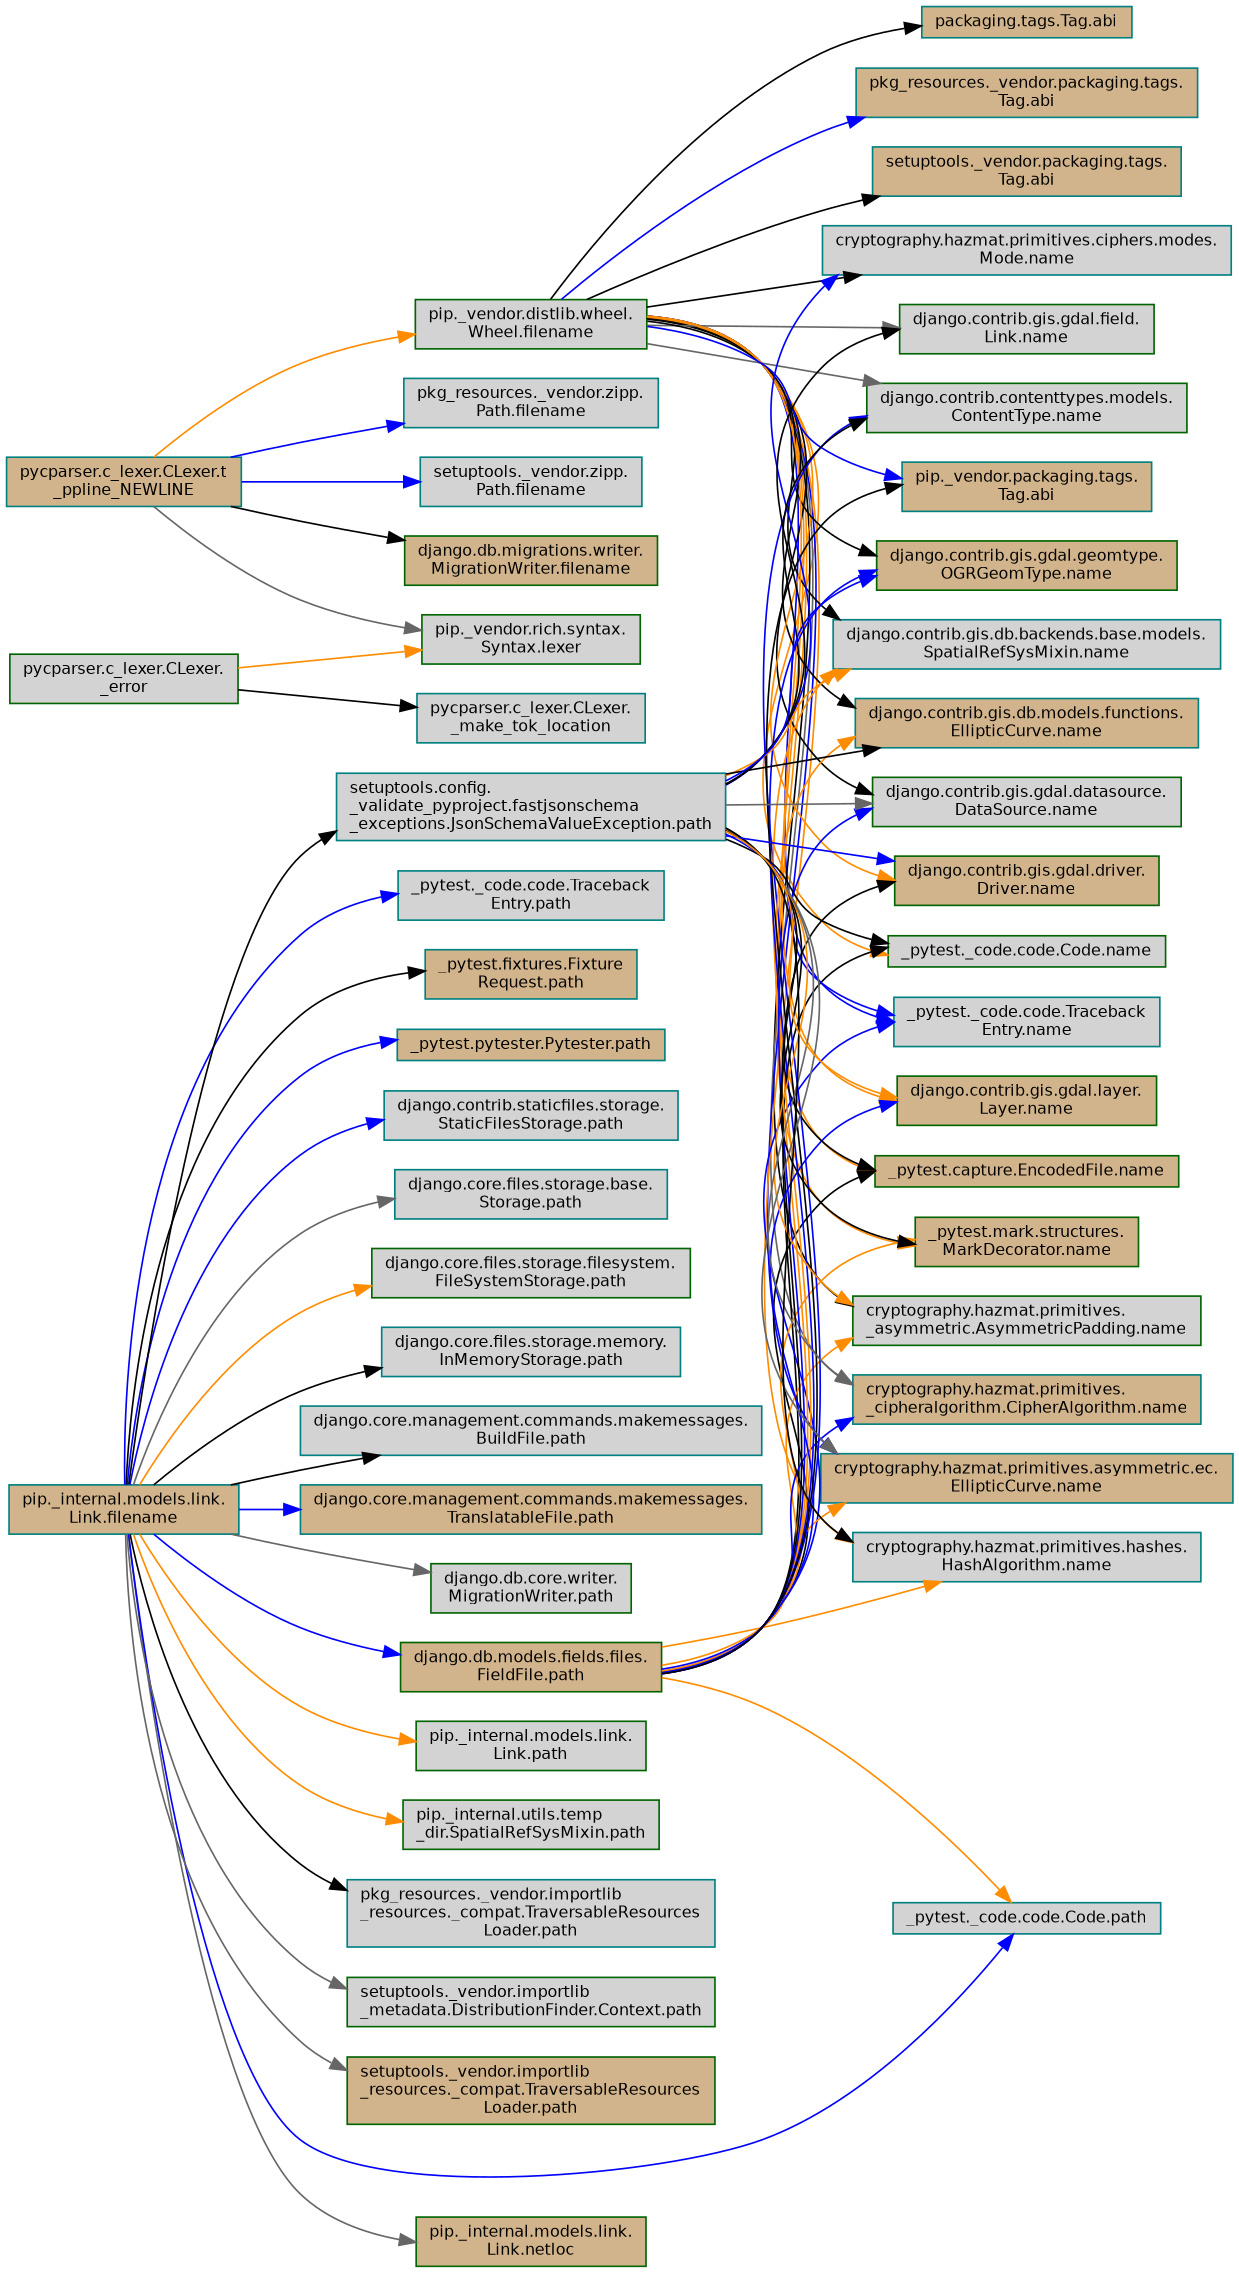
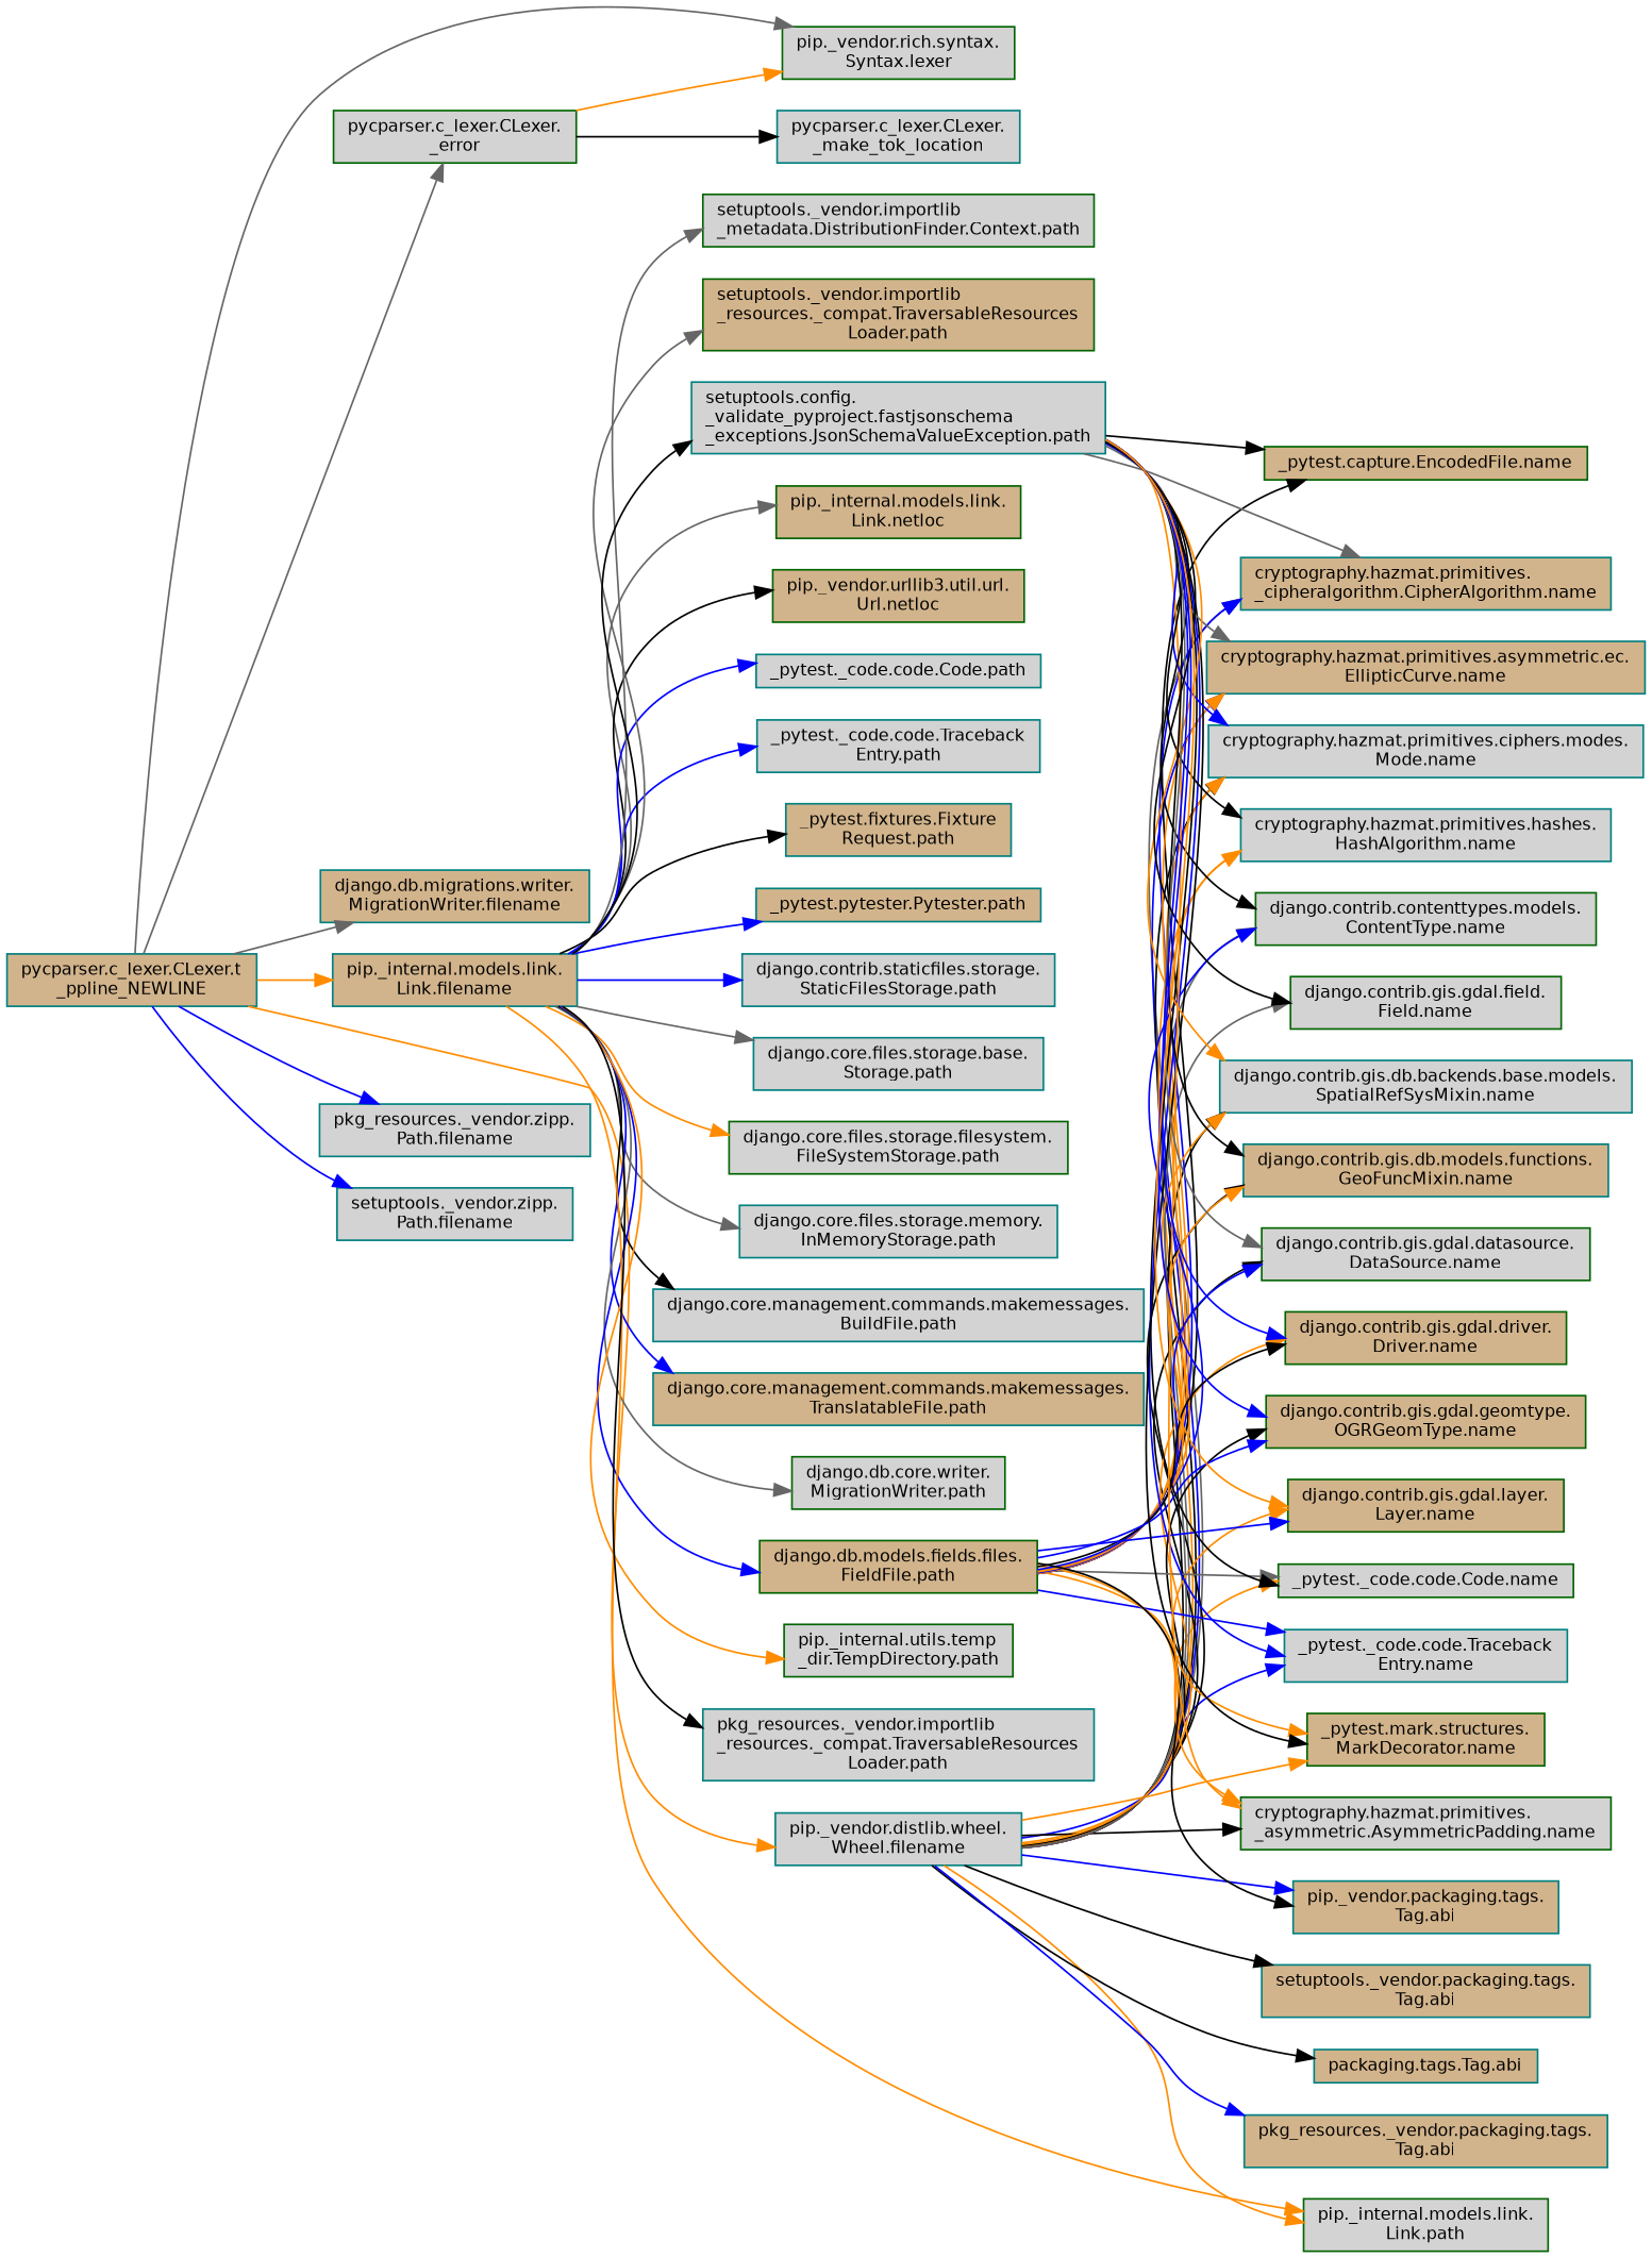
  digraph {
    rankdir=LR
    node [color=teal fillcolor=lightgrey fontname=Helvetica fontsize=10 shape=box style=filled]
    edge [color=black fontname=Helvetica fontsize=10 labelfontname=Helvetica labelfontsize=10 style=solid]
    n1 [fillcolor=tan fontcolor=black height=0.2 label="pycparser.c_lexer.CLexer.t\l_ppline_NEWLINE" width=0.4]
    n2 [color=darkgreen height=0.2 label="pycparser.c_lexer.CLexer.\l_error" width=0.4]
    n3 [color=darkgreen height=0.2 label="pip._vendor.rich.syntax.\lSyntax.lexer" width=0.4]
-   n4 [color=darkgreen fillcolor=tan height=0.2 label="django.db.migrations.writer.\lMigrationWriter.filename" width=0.4]
+   n4 [fillcolor=tan height=0.2 label="django.db.migrations.writer.\lMigrationWriter.filename" width=0.4]
    n5 [fillcolor=tan height=0.2 label="pip._internal.models.link.\lLink.filename" width=0.4]
-   n6 [color=darkgreen height=0.2 label="pip._vendor.distlib.wheel.\lWheel.filename" width=0.4]
+   n6 [height=0.2 label="pip._vendor.distlib.wheel.\lWheel.filename" width=0.4]
    n7 [height=0.2 label="pkg_resources._vendor.zipp.\lPath.filename" width=0.4]
    n8 [height=0.2 label="setuptools._vendor.zipp.\lPath.filename" width=0.4]
    n9 [height=0.2 label="pycparser.c_lexer.CLexer.\l_make_tok_location" width=0.4]
    n10 [color=darkgreen fillcolor=tan height=0.2 label="pip._internal.models.link.\lLink.netloc" width=0.4]
+   n11 [color=darkgreen fillcolor=tan height=0.2 label="pip._vendor.urllib3.util.url.\lUrl.netloc" width=0.4]
    n12 [height=0.2 label="_pytest._code.code.Code.path" width=0.4]
    n13 [height=0.2 label="_pytest._code.code.Traceback\lEntry.path" width=0.4]
    n14 [fillcolor=tan height=0.2 label="_pytest.fixtures.Fixture\lRequest.path" width=0.4]
    n15 [fillcolor=tan height=0.2 label="_pytest.pytester.Pytester.path" width=0.4]
    n16 [height=0.2 label="django.contrib.staticfiles.storage.\lStaticFilesStorage.path" width=0.4]
    n17 [height=0.2 label="django.core.files.storage.base.\lStorage.path" width=0.4]
    n18 [color=darkgreen height=0.2 label="django.core.files.storage.filesystem.\lFileSystemStorage.path" width=0.4]
    n19 [height=0.2 label="django.core.files.storage.memory.\lInMemoryStorage.path" width=0.4]
    n20 [height=0.2 label="django.core.management.commands.makemessages.\lBuildFile.path" width=0.4]
    n21 [fillcolor=tan height=0.2 label="django.core.management.commands.makemessages.\lTranslatableFile.path" width=0.4]
    n22 [color=darkgreen height=0.2 label="django.db.core.writer.\lMigrationWriter.path" width=0.4]
    n23 [color=darkgreen fillcolor=tan height=0.2 label="django.db.models.fields.files.\lFieldFile.path" width=0.4]
    n24 [color=darkgreen height=0.2 label="pip._internal.models.link.\lLink.path" width=0.4]
-   n25 [color=darkgreen height=0.2 label="pip._internal.utils.temp\l_dir.SpatialRefSysMixin.path" width=0.4]
+   n25 [color=darkgreen height=0.2 label="pip._internal.utils.temp\l_dir.TempDirectory.path" width=0.4]
    n26 [height=0.2 label="pkg_resources._vendor.importlib\l_resources._compat.TraversableResources\lLoader.path" width=0.4]
    n27 [color=darkgreen height=0.2 label="setuptools._vendor.importlib\l_metadata.DistributionFinder.Context.path" width=0.4]
    n28 [color=darkgreen fillcolor=tan height=0.2 label="setuptools._vendor.importlib\l_resources._compat.TraversableResources\lLoader.path" width=0.4]
    n29 [height=0.2 label="setuptools.config.\l_validate_pyproject.fastjsonschema\l_exceptions.JsonSchemaValueException.path" width=0.4]
    n30 [color=darkgreen height=0.2 label="_pytest._code.code.Code.name" width=0.4]
    n31 [height=0.2 label="_pytest._code.code.Traceback\lEntry.name" width=0.4]
    n32 [color=darkgreen fillcolor=tan height=0.2 label="_pytest.capture.EncodedFile.name" width=0.4]
    n33 [color=darkgreen fillcolor=tan height=0.2 label="_pytest.mark.structures.\lMarkDecorator.name" width=0.4]
    n34 [color=darkgreen height=0.2 label="cryptography.hazmat.primitives.\l_asymmetric.AsymmetricPadding.name" width=0.4]
    n35 [fillcolor=tan height=0.2 label="cryptography.hazmat.primitives.\l_cipheralgorithm.CipherAlgorithm.name" width=0.4]
    n36 [fillcolor=tan height=0.2 label="cryptography.hazmat.primitives.asymmetric.ec.\lEllipticCurve.name" width=0.4]
    n37 [height=0.2 label="cryptography.hazmat.primitives.ciphers.modes.\lMode.name" width=0.4]
    n38 [height=0.2 label="cryptography.hazmat.primitives.hashes.\lHashAlgorithm.name" width=0.4]
    n39 [color=darkgreen height=0.2 label="django.contrib.contenttypes.models.\lContentType.name" width=0.4]
    n40 [height=0.2 label="django.contrib.gis.db.backends.base.models.\lSpatialRefSysMixin.name" width=0.4]
-   n41 [fillcolor=tan height=0.2 label="django.contrib.gis.db.models.functions.\lEllipticCurve.name" width=0.4]
+   n41 [fillcolor=tan height=0.2 label="django.contrib.gis.db.models.functions.\lGeoFuncMixin.name" width=0.4]
    n42 [color=darkgreen height=0.2 label="django.contrib.gis.gdal.datasource.\lDataSource.name" width=0.4]
    n43 [color=darkgreen fillcolor=tan height=0.2 label="django.contrib.gis.gdal.driver.\lDriver.name" width=0.4]
-   n44 [color=darkgreen height=0.2 label="django.contrib.gis.gdal.field.\lLink.name" width=0.4]
+   n44 [color=darkgreen height=0.2 label="django.contrib.gis.gdal.field.\lField.name" width=0.4]
    n45 [color=darkgreen fillcolor=tan height=0.2 label="django.contrib.gis.gdal.geomtype.\lOGRGeomType.name" width=0.4]
    n46 [color=darkgreen fillcolor=tan height=0.2 label="django.contrib.gis.gdal.layer.\lLayer.name" width=0.4]
    n47 [fillcolor=tan height=0.2 label="packaging.tags.Tag.abi" width=0.4]
    n48 [fillcolor=tan height=0.2 label="pip._vendor.packaging.tags.\lTag.abi" width=0.4]
    n49 [fillcolor=tan height=0.2 label="pkg_resources._vendor.packaging.tags.\lTag.abi" width=0.4]
    n50 [fillcolor=tan height=0.2 label="setuptools._vendor.packaging.tags.\lTag.abi" width=0.4]
+   n1 -> n2 [color=gray40]
    n1 -> n3 [color=gray40]
-   n1 -> n4
+   n1 -> n4 [color=gray40]
+   n1 -> n5 [color=darkorange]
    n1 -> n6 [color=darkorange]
    n1 -> n7 [color=blue]
    n1 -> n8 [color=blue]
    n2 -> n3 [color=darkorange]
    n2 -> n9
    n5 -> n10 [color=gray40]
+   n5 -> n11
    n5 -> n12 [color=blue]
    n5 -> n13 [color=blue]
    n5 -> n14
    n5 -> n15 [color=blue]
    n5 -> n16 [color=blue]
    n5 -> n17 [color=gray40]
    n5 -> n18 [color=darkorange]
-   n5 -> n19
+   n5 -> n19 [color=gray40]
    n5 -> n20
    n5 -> n21 [color=blue]
    n5 -> n22 [color=gray40]
    n5 -> n23 [color=blue]
    n5 -> n24 [color=darkorange]
    n5 -> n25 [color=darkorange]
    n5 -> n26
    n5 -> n27 [color=gray40]
    n5 -> n28 [color=gray40]
    n5 -> n29
    n6 -> n30 [color=darkorange]
    n6 -> n31 [color=blue]
-   n6 -> n32 [color=darkorange]
+   n6 -> n24 [color=darkorange]
    n6 -> n33 [color=darkorange]
    n6 -> n34
    n6 -> n35 [color=gray40]
    n6 -> n36 [color=blue]
    n6 -> n37
    n6 -> n38 [color=darkorange]
    n6 -> n39 [color=gray40]
    n6 -> n40
    n6 -> n41
    n6 -> n42
    n6 -> n43 [color=darkorange]
    n6 -> n44 [color=gray40]
    n6 -> n45
    n6 -> n46 [color=darkorange]
    n6 -> n47
    n6 -> n48 [color=blue]
    n6 -> n49 [color=blue]
    n6 -> n50
-   n23 -> n30
+   n23 -> n30 [color=gray40]
    n23 -> n31 [color=blue]
    n23 -> n32
    n23 -> n33 [color=darkorange]
    n23 -> n34 [color=darkorange]
    n23 -> n35 [color=blue]
    n23 -> n36 [color=darkorange]
-   n23 -> n12 [color=darkorange]
+   n23 -> n37 [color=darkorange]
    n23 -> n38 [color=darkorange]
    n23 -> n39 [color=blue]
    n23 -> n40 [color=darkorange]
    n23 -> n41 [color=darkorange]
    n23 -> n42 [color=blue]
    n23 -> n43
    n23 -> n45 [color=blue]
    n23 -> n46 [color=blue]
    n23 -> n48
    n29 -> n30
    n29 -> n31 [color=blue]
    n29 -> n32
    n29 -> n33
    n29 -> n34 [color=darkorange]
    n29 -> n35 [color=gray40]
    n29 -> n36 [color=gray40]
    n29 -> n37 [color=blue]
    n29 -> n38
    n29 -> n39
    n29 -> n40 [color=darkorange]
    n29 -> n41
    n29 -> n42 [color=gray40]
    n29 -> n43 [color=blue]
    n29 -> n44
    n29 -> n45 [color=blue]
    n29 -> n46 [color=darkorange]
  }
